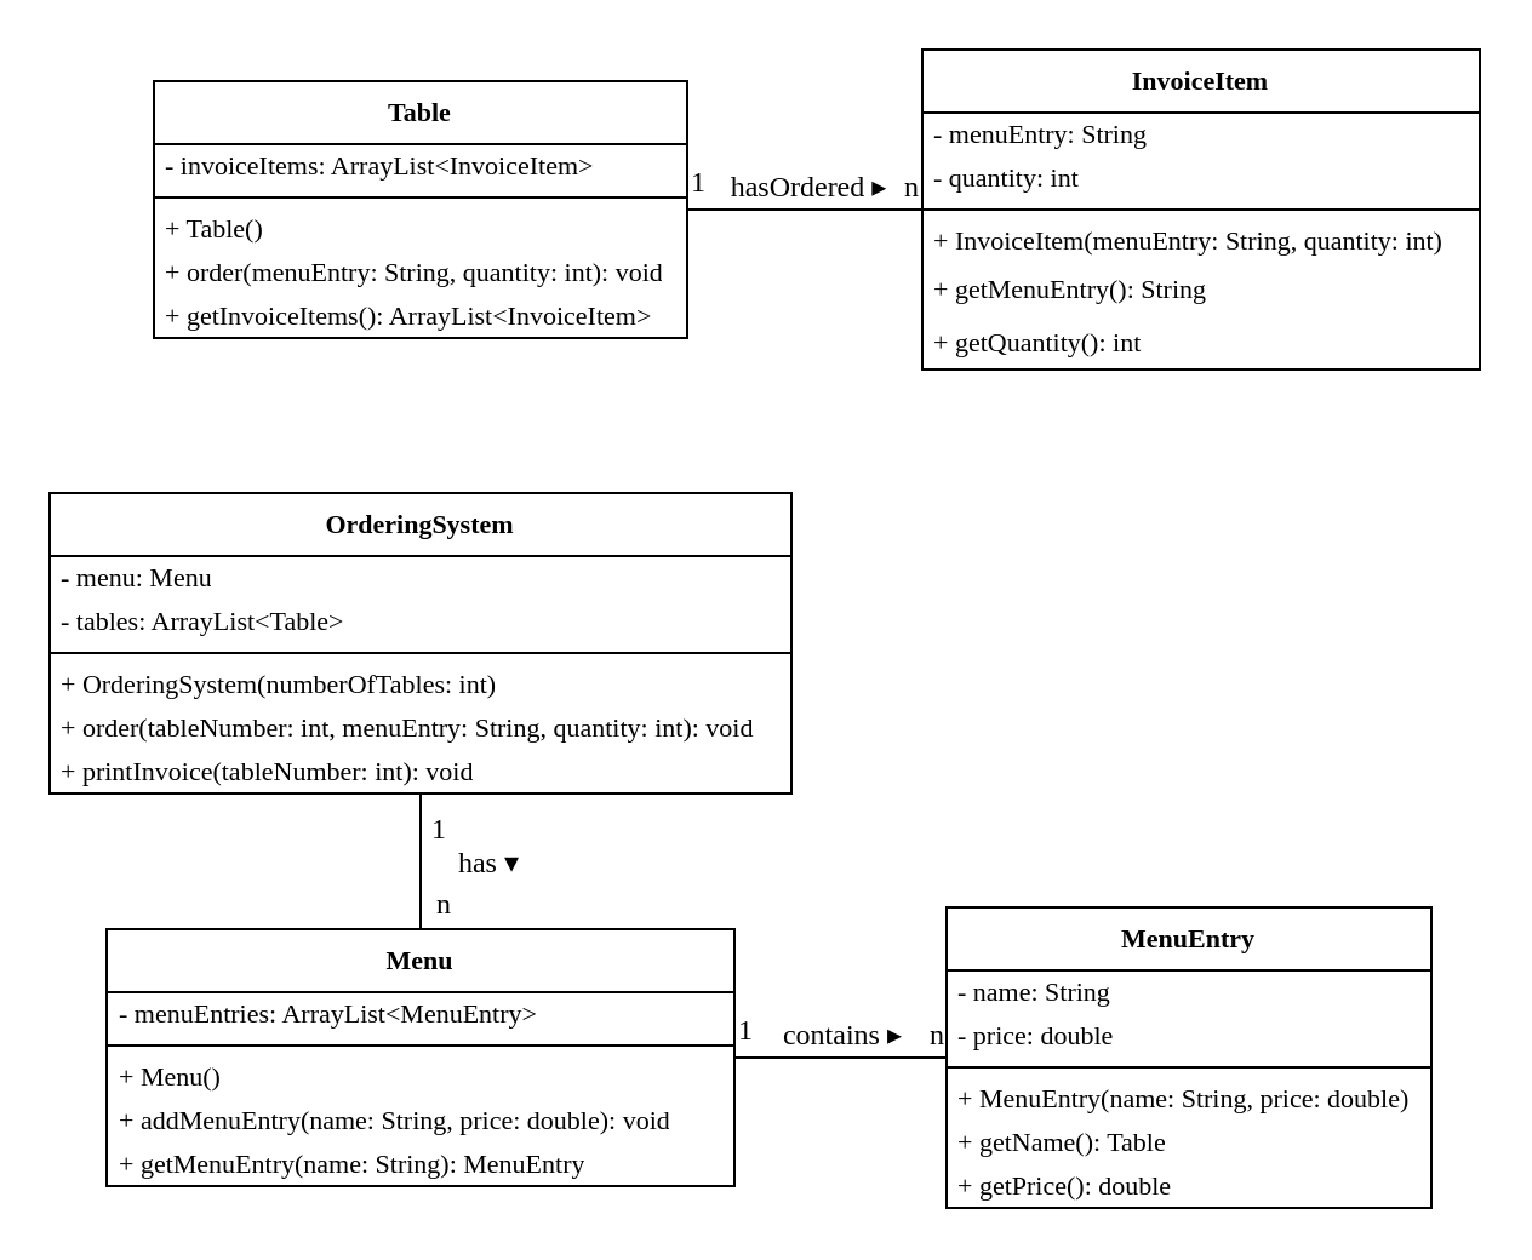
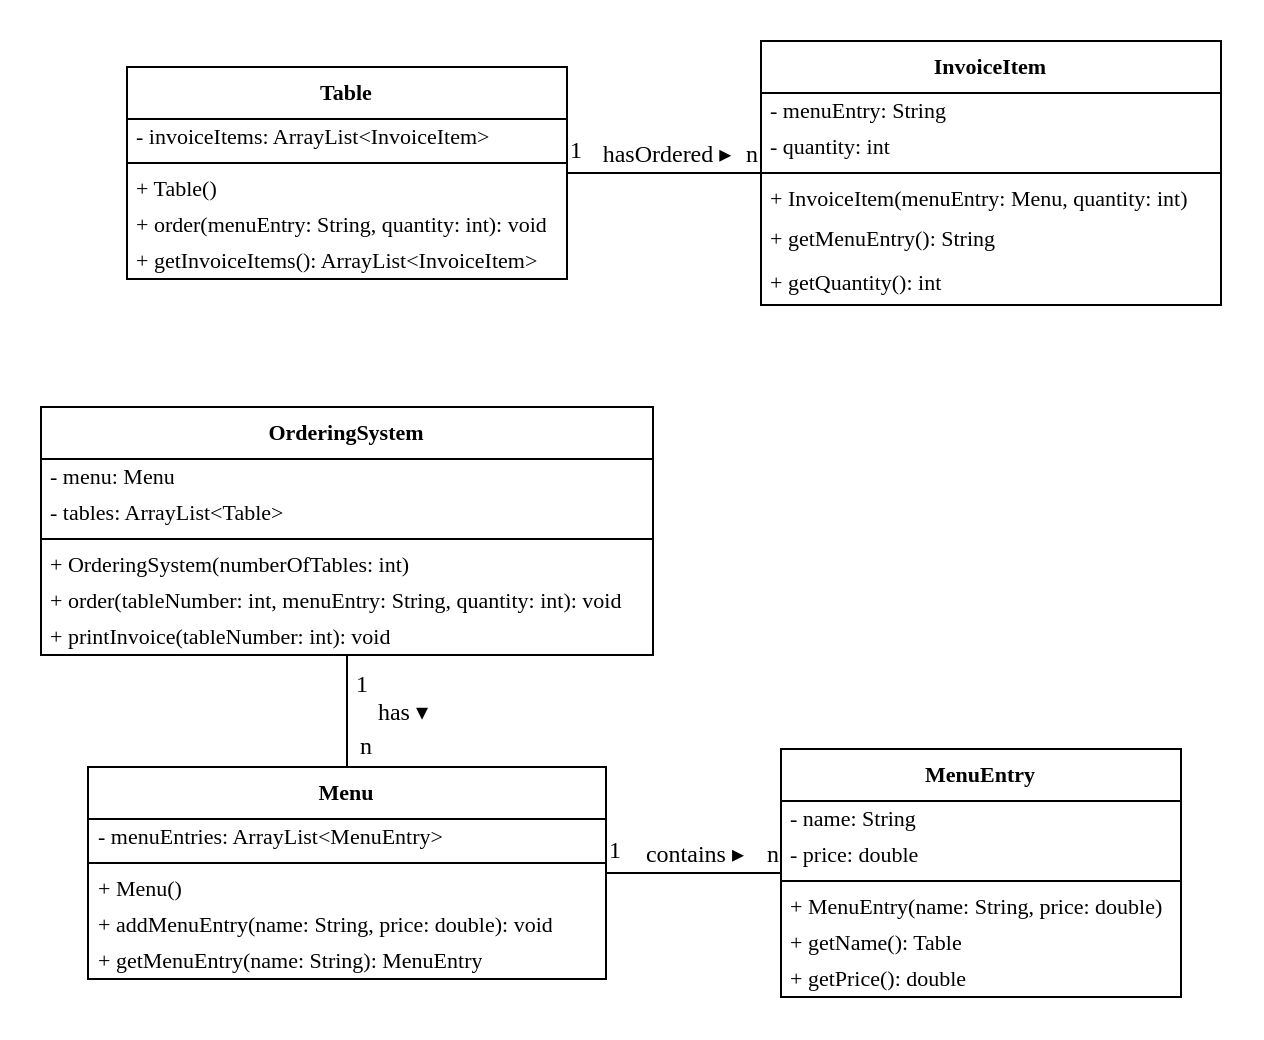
  <mxCell id="0" />
  <mxCell id="1" parent="0" />
  <mxCell id="2" value="Table" style="swimlane;fontStyle=1;align=center;verticalAlign=top;childLayout=stackLayout;horizontal=1;startSize=26;horizontalStack=0;resizeParent=1;resizeParentMax=0;resizeLast=0;collapsible=1;marginBottom=0;fontFamily=Alegreya Sans;fontSize=11;fontSource=https%3A%2F%2Ffonts.googleapis.com%2Fcss%3Ffamily%3DAlegreya%2BSans;" parent="1" vertex="1"><mxGeometry x="63" y="33" width="220" height="106" as="geometry"><mxRectangle x="850" y="510" width="80" height="30" as="alternateBounds" /></mxGeometry></mxCell>
  <mxCell id="3" value="- invoiceItems: ArrayList&amp;lt;InvoiceItem&amp;gt;" style="text;strokeColor=none;fillColor=none;align=left;verticalAlign=middle;spacingLeft=3;spacingRight=4;overflow=hidden;rotatable=0;points=[[0,0.5],[1,0.5]];portConstraint=eastwest;fontFamily=Alegreya;fontSize=11;fontStyle=0;html=1;imageWidth=24;imageHeight=24;comic=0;imageAspect=0;" parent="2" vertex="1"><mxGeometry y="26" width="220" height="18" as="geometry" /></mxCell>
  <mxCell id="4" value="" style="line;strokeWidth=1;fillColor=none;align=left;verticalAlign=middle;spacingTop=-1;spacingLeft=3;spacingRight=3;rotatable=0;labelPosition=right;points=[];portConstraint=eastwest;strokeColor=inherit;fontFamily=Alegreya;fontSize=11;" parent="2" vertex="1"><mxGeometry y="44" width="220" height="8" as="geometry" /></mxCell>
  <mxCell id="5" value="+ Table()" style="text;strokeColor=none;fillColor=none;align=left;verticalAlign=middle;spacingLeft=3;spacingRight=4;overflow=hidden;rotatable=0;points=[[0,0.5],[1,0.5]];portConstraint=eastwest;fontFamily=Alegreya;fontSize=11;fontStyle=0;html=1;imageWidth=24;imageHeight=24;comic=0;imageAspect=0;" parent="2" vertex="1"><mxGeometry y="52" width="220" height="18" as="geometry" /></mxCell>
  <mxCell id="6" value="+ order(menuEntry: String, quantity: int): void" style="text;strokeColor=none;fillColor=none;align=left;verticalAlign=middle;spacingLeft=3;spacingRight=4;overflow=hidden;rotatable=0;points=[[0,0.5],[1,0.5]];portConstraint=eastwest;fontFamily=Alegreya;fontSize=11;fontStyle=0;html=1;imageWidth=24;imageHeight=24;comic=0;imageAspect=0;" parent="2" vertex="1"><mxGeometry y="70" width="220" height="18" as="geometry" /></mxCell>
  <mxCell id="7" value="+ getInvoiceItems(): ArrayList&amp;lt;InvoiceItem&amp;gt;" style="text;strokeColor=none;fillColor=none;align=left;verticalAlign=middle;spacingLeft=3;spacingRight=4;overflow=hidden;rotatable=0;points=[[0,0.5],[1,0.5]];portConstraint=eastwest;fontFamily=Alegreya;fontSize=11;fontStyle=0;html=1;imageWidth=24;imageHeight=24;comic=0;imageAspect=0;" parent="2" vertex="1"><mxGeometry y="88" width="220" height="18" as="geometry" /></mxCell>
  <mxCell id="8" value="InvoiceItem" style="swimlane;fontStyle=1;align=center;verticalAlign=top;childLayout=stackLayout;horizontal=1;startSize=26;horizontalStack=0;resizeParent=1;resizeParentMax=0;resizeLast=0;collapsible=1;marginBottom=0;fontFamily=Alegreya Sans;fontSize=11;fontSource=https%3A%2F%2Ffonts.googleapis.com%2Fcss%3Ffamily%3DAlegreya%2BSans;" parent="1" vertex="1"><mxGeometry x="380" y="20" width="230" height="132" as="geometry"><mxRectangle x="850" y="510" width="80" height="30" as="alternateBounds" /></mxGeometry></mxCell>
  <mxCell id="9" value="- menuEntry: String" style="text;strokeColor=none;fillColor=none;align=left;verticalAlign=middle;spacingLeft=3;spacingRight=4;overflow=hidden;rotatable=0;points=[[0,0.5],[1,0.5]];portConstraint=eastwest;fontFamily=Alegreya;fontSize=11;fontStyle=0;html=1;imageWidth=24;imageHeight=24;comic=0;imageAspect=0;" parent="8" vertex="1"><mxGeometry y="26" width="230" height="18" as="geometry" /></mxCell>
  <mxCell id="10" value="- quantity: int" style="text;strokeColor=none;fillColor=none;align=left;verticalAlign=middle;spacingLeft=3;spacingRight=4;overflow=hidden;rotatable=0;points=[[0,0.5],[1,0.5]];portConstraint=eastwest;fontFamily=Alegreya;fontSize=11;fontStyle=0;html=1;imageWidth=24;imageHeight=24;comic=0;imageAspect=0;" parent="8" vertex="1"><mxGeometry y="44" width="230" height="18" as="geometry" /></mxCell>
  <mxCell id="11" value="" style="line;strokeWidth=1;fillColor=none;align=left;verticalAlign=middle;spacingTop=-1;spacingLeft=3;spacingRight=3;rotatable=0;labelPosition=right;points=[];portConstraint=eastwest;strokeColor=inherit;fontFamily=Alegreya;fontSize=11;" parent="8" vertex="1"><mxGeometry y="62" width="230" height="8" as="geometry" /></mxCell>
- <mxCell id="12" value="+ InvoiceItem(menuEntry: String, quantity: int)" style="text;strokeColor=none;fillColor=none;align=left;verticalAlign=middle;spacingLeft=3;spacingRight=4;overflow=hidden;rotatable=0;points=[[0,0.5],[1,0.5]];portConstraint=eastwest;fontFamily=Alegreya;fontSize=11;fontStyle=0;html=1;imageWidth=24;imageHeight=24;comic=0;imageAspect=0;" parent="8" vertex="1"><mxGeometry y="70" width="230" height="18" as="geometry" /></mxCell>
+ <mxCell id="12" value="+ InvoiceItem(menuEntry: Menu, quantity: int)" style="text;strokeColor=none;fillColor=none;align=left;verticalAlign=middle;spacingLeft=3;spacingRight=4;overflow=hidden;rotatable=0;points=[[0,0.5],[1,0.5]];portConstraint=eastwest;fontFamily=Alegreya;fontSize=11;fontStyle=0;html=1;imageWidth=24;imageHeight=24;comic=0;imageAspect=0;" parent="8" vertex="1"><mxGeometry y="70" width="230" height="18" as="geometry" /></mxCell>
  <mxCell id="13" value="+ getMenuEntry(): String" style="text;strokeColor=none;fillColor=none;align=left;verticalAlign=middle;spacingLeft=3;spacingRight=4;overflow=hidden;rotatable=0;points=[[0,0.5],[1,0.5]];portConstraint=eastwest;fontFamily=Alegreya;fontSize=11;fontStyle=0;html=1;imageWidth=24;imageHeight=24;comic=0;imageAspect=0;" parent="8" vertex="1"><mxGeometry y="88" width="230" height="22" as="geometry" /></mxCell>
  <mxCell id="14" value="+ getQuantity(): int" style="text;strokeColor=none;fillColor=none;align=left;verticalAlign=middle;spacingLeft=3;spacingRight=4;overflow=hidden;rotatable=0;points=[[0,0.5],[1,0.5]];portConstraint=eastwest;fontFamily=Alegreya;fontSize=11;fontStyle=0;html=1;imageWidth=24;imageHeight=24;comic=0;imageAspect=0;" parent="8" vertex="1"><mxGeometry y="110" width="230" height="22" as="geometry" /></mxCell>
  <mxCell id="15" value="Menu" style="swimlane;fontStyle=1;align=center;verticalAlign=top;childLayout=stackLayout;horizontal=1;startSize=26;horizontalStack=0;resizeParent=1;resizeParentMax=0;resizeLast=0;collapsible=1;marginBottom=0;fontFamily=Alegreya Sans;fontSize=11;fontSource=https%3A%2F%2Ffonts.googleapis.com%2Fcss%3Ffamily%3DAlegreya%2BSans;" parent="1" vertex="1"><mxGeometry x="43.5" y="383" width="259" height="106" as="geometry"><mxRectangle x="850" y="510" width="80" height="30" as="alternateBounds" /></mxGeometry></mxCell>
  <mxCell id="16" value="- menuEntries: ArrayList&amp;lt;MenuEntry&amp;gt;" style="text;strokeColor=none;fillColor=none;align=left;verticalAlign=middle;spacingLeft=3;spacingRight=4;overflow=hidden;rotatable=0;points=[[0,0.5],[1,0.5]];portConstraint=eastwest;fontFamily=Alegreya;fontSize=11;fontStyle=0;html=1;imageWidth=24;imageHeight=24;comic=0;imageAspect=0;" parent="15" vertex="1"><mxGeometry y="26" width="259" height="18" as="geometry" /></mxCell>
  <mxCell id="17" value="" style="line;strokeWidth=1;fillColor=none;align=left;verticalAlign=middle;spacingTop=-1;spacingLeft=3;spacingRight=3;rotatable=0;labelPosition=right;points=[];portConstraint=eastwest;strokeColor=inherit;fontFamily=Alegreya;fontSize=11;" parent="15" vertex="1"><mxGeometry y="44" width="259" height="8" as="geometry" /></mxCell>
  <mxCell id="18" value="&lt;div&gt;&lt;span style=&quot;background-color: transparent; color: light-dark(rgb(0, 0, 0), rgb(255, 255, 255));&quot;&gt;+ Menu()&lt;/span&gt;&lt;/div&gt;" style="text;strokeColor=none;fillColor=none;align=left;verticalAlign=middle;spacingLeft=3;spacingRight=4;overflow=hidden;rotatable=0;points=[[0,0.5],[1,0.5]];portConstraint=eastwest;fontFamily=Alegreya;fontSize=11;fontStyle=0;html=1;imageWidth=24;imageHeight=24;comic=0;imageAspect=0;" parent="15" vertex="1"><mxGeometry y="52" width="259" height="18" as="geometry" /></mxCell>
  <mxCell id="19" value="+ addMenuEntry(name: String, price: double): void" style="text;strokeColor=none;fillColor=none;align=left;verticalAlign=middle;spacingLeft=3;spacingRight=4;overflow=hidden;rotatable=0;points=[[0,0.5],[1,0.5]];portConstraint=eastwest;fontFamily=Alegreya;fontSize=11;fontStyle=0;html=1;imageWidth=24;imageHeight=24;comic=0;imageAspect=0;" parent="15" vertex="1"><mxGeometry y="70" width="259" height="18" as="geometry" /></mxCell>
  <mxCell id="20" value="+ getMenuEntry(name: String): MenuEntry" style="text;strokeColor=none;fillColor=none;align=left;verticalAlign=middle;spacingLeft=3;spacingRight=4;overflow=hidden;rotatable=0;points=[[0,0.5],[1,0.5]];portConstraint=eastwest;fontFamily=Alegreya;fontSize=11;fontStyle=0;html=1;imageWidth=24;imageHeight=24;comic=0;imageAspect=0;" parent="15" vertex="1"><mxGeometry y="88" width="259" height="18" as="geometry" /></mxCell>
  <mxCell id="21" value="OrderingSystem" style="swimlane;fontStyle=1;align=center;verticalAlign=top;childLayout=stackLayout;horizontal=1;startSize=26;horizontalStack=0;resizeParent=1;resizeParentMax=0;resizeLast=0;collapsible=1;marginBottom=0;fontFamily=Alegreya Sans;fontSize=11;fontSource=https%3A%2F%2Ffonts.googleapis.com%2Fcss%3Ffamily%3DAlegreya%2BSans;" parent="1" vertex="1"><mxGeometry x="20" y="203" width="306" height="124" as="geometry"><mxRectangle x="850" y="510" width="80" height="30" as="alternateBounds" /></mxGeometry></mxCell>
  <mxCell id="22" value="- menu: Menu" style="text;strokeColor=none;fillColor=none;align=left;verticalAlign=middle;spacingLeft=3;spacingRight=4;overflow=hidden;rotatable=0;points=[[0,0.5],[1,0.5]];portConstraint=eastwest;fontFamily=Alegreya;fontSize=11;fontStyle=0;html=1;imageWidth=24;imageHeight=24;comic=0;imageAspect=0;" parent="21" vertex="1"><mxGeometry y="26" width="306" height="18" as="geometry" /></mxCell>
  <mxCell id="23" value="- tables: ArrayList&amp;lt;Table&amp;gt;" style="text;strokeColor=none;fillColor=none;align=left;verticalAlign=middle;spacingLeft=3;spacingRight=4;overflow=hidden;rotatable=0;points=[[0,0.5],[1,0.5]];portConstraint=eastwest;fontFamily=Alegreya;fontSize=11;fontStyle=0;html=1;imageWidth=24;imageHeight=24;comic=0;imageAspect=0;" parent="21" vertex="1"><mxGeometry y="44" width="306" height="18" as="geometry" /></mxCell>
  <mxCell id="24" value="" style="line;strokeWidth=1;fillColor=none;align=left;verticalAlign=middle;spacingTop=-1;spacingLeft=3;spacingRight=3;rotatable=0;labelPosition=right;points=[];portConstraint=eastwest;strokeColor=inherit;fontFamily=Alegreya;fontSize=11;" parent="21" vertex="1"><mxGeometry y="62" width="306" height="8" as="geometry" /></mxCell>
  <mxCell id="25" value="&lt;div&gt;&lt;span style=&quot;background-color: transparent; color: light-dark(rgb(0, 0, 0), rgb(255, 255, 255));&quot;&gt;+ OrderingSystem(numberOfTables: int)&lt;/span&gt;&lt;/div&gt;" style="text;strokeColor=none;fillColor=none;align=left;verticalAlign=middle;spacingLeft=3;spacingRight=4;overflow=hidden;rotatable=0;points=[[0,0.5],[1,0.5]];portConstraint=eastwest;fontFamily=Alegreya;fontSize=11;fontStyle=0;html=1;imageWidth=24;imageHeight=24;comic=0;imageAspect=0;" parent="21" vertex="1"><mxGeometry y="70" width="306" height="18" as="geometry" /></mxCell>
  <mxCell id="26" value="+ order(tableNumber: int, menuEntry: String, quantity: int): void" style="text;strokeColor=none;fillColor=none;align=left;verticalAlign=middle;spacingLeft=3;spacingRight=4;overflow=hidden;rotatable=0;points=[[0,0.5],[1,0.5]];portConstraint=eastwest;fontFamily=Alegreya;fontSize=11;fontStyle=0;html=1;imageWidth=24;imageHeight=24;comic=0;imageAspect=0;" parent="21" vertex="1"><mxGeometry y="88" width="306" height="18" as="geometry" /></mxCell>
  <mxCell id="27" value="+ printInvoice(tableNumber: int): void" style="text;strokeColor=none;fillColor=none;align=left;verticalAlign=middle;spacingLeft=3;spacingRight=4;overflow=hidden;rotatable=0;points=[[0,0.5],[1,0.5]];portConstraint=eastwest;fontFamily=Alegreya;fontSize=11;fontStyle=0;html=1;imageWidth=24;imageHeight=24;comic=0;imageAspect=0;" parent="21" vertex="1"><mxGeometry y="106" width="306" height="18" as="geometry" /></mxCell>
  <mxCell id="28" value="MenuEntry" style="swimlane;fontStyle=1;align=center;verticalAlign=top;childLayout=stackLayout;horizontal=1;startSize=26;horizontalStack=0;resizeParent=1;resizeParentMax=0;resizeLast=0;collapsible=1;marginBottom=0;fontFamily=Alegreya Sans;fontSize=11;fontSource=https%3A%2F%2Ffonts.googleapis.com%2Fcss%3Ffamily%3DAlegreya%2BSans;" parent="1" vertex="1"><mxGeometry x="390" y="374" width="200" height="124" as="geometry"><mxRectangle x="850" y="510" width="80" height="30" as="alternateBounds" /></mxGeometry></mxCell>
  <mxCell id="29" value="- name: String" style="text;strokeColor=none;fillColor=none;align=left;verticalAlign=middle;spacingLeft=3;spacingRight=4;overflow=hidden;rotatable=0;points=[[0,0.5],[1,0.5]];portConstraint=eastwest;fontFamily=Alegreya;fontSize=11;fontStyle=0;html=1;imageWidth=24;imageHeight=24;comic=0;imageAspect=0;" parent="28" vertex="1"><mxGeometry y="26" width="200" height="18" as="geometry" /></mxCell>
  <mxCell id="30" value="- price: double" style="text;strokeColor=none;fillColor=none;align=left;verticalAlign=middle;spacingLeft=3;spacingRight=4;overflow=hidden;rotatable=0;points=[[0,0.5],[1,0.5]];portConstraint=eastwest;fontFamily=Alegreya;fontSize=11;fontStyle=0;html=1;imageWidth=24;imageHeight=24;comic=0;imageAspect=0;" parent="28" vertex="1"><mxGeometry y="44" width="200" height="18" as="geometry" /></mxCell>
  <mxCell id="31" value="" style="line;strokeWidth=1;fillColor=none;align=left;verticalAlign=middle;spacingTop=-1;spacingLeft=3;spacingRight=3;rotatable=0;labelPosition=right;points=[];portConstraint=eastwest;strokeColor=inherit;fontFamily=Alegreya;fontSize=11;" parent="28" vertex="1"><mxGeometry y="62" width="200" height="8" as="geometry" /></mxCell>
  <mxCell id="32" value="&lt;div&gt;&lt;span style=&quot;background-color: transparent; color: light-dark(rgb(0, 0, 0), rgb(255, 255, 255));&quot;&gt;+ MenuEntry(name: String, price: double)&lt;/span&gt;&lt;/div&gt;" style="text;strokeColor=none;fillColor=none;align=left;verticalAlign=middle;spacingLeft=3;spacingRight=4;overflow=hidden;rotatable=0;points=[[0,0.5],[1,0.5]];portConstraint=eastwest;fontFamily=Alegreya;fontSize=11;fontStyle=0;html=1;imageWidth=24;imageHeight=24;comic=0;imageAspect=0;" parent="28" vertex="1"><mxGeometry y="70" width="200" height="18" as="geometry" /></mxCell>
  <mxCell id="33" value="+ getName(): Table" style="text;strokeColor=none;fillColor=none;align=left;verticalAlign=middle;spacingLeft=3;spacingRight=4;overflow=hidden;rotatable=0;points=[[0,0.5],[1,0.5]];portConstraint=eastwest;fontFamily=Alegreya;fontSize=11;fontStyle=0;html=1;imageWidth=24;imageHeight=24;comic=0;imageAspect=0;" parent="28" vertex="1"><mxGeometry y="88" width="200" height="18" as="geometry" /></mxCell>
  <mxCell id="34" value="+ getPrice(): double" style="text;strokeColor=none;fillColor=none;align=left;verticalAlign=middle;spacingLeft=3;spacingRight=4;overflow=hidden;rotatable=0;points=[[0,0.5],[1,0.5]];portConstraint=eastwest;fontFamily=Alegreya;fontSize=11;fontStyle=0;html=1;imageWidth=24;imageHeight=24;comic=0;imageAspect=0;" parent="28" vertex="1"><mxGeometry y="106" width="200" height="18" as="geometry" /></mxCell>
  <mxCell id="35" value="" style="endArrow=none;shadow=0;strokeWidth=1;rounded=0;endFill=0;elbow=vertical;" parent="1" source="2" target="8" edge="1"><mxGeometry x="0.5" y="41" relative="1" as="geometry"><mxPoint x="300" y="133" as="sourcePoint" /><mxPoint x="500" y="133" as="targetPoint" /><mxPoint x="-40" y="32" as="offset" /></mxGeometry></mxCell>
  <mxCell id="36" value="1" style="resizable=0;align=left;verticalAlign=bottom;labelBackgroundColor=none;fontSize=12;fontFamily=Alegreya;spacingBottom=2;" parent="35" connectable="0" vertex="1"><mxGeometry x="-1" relative="1" as="geometry"><mxPoint y="-1" as="offset" /></mxGeometry></mxCell>
  <mxCell id="37" value="n" style="resizable=0;align=right;verticalAlign=bottom;labelBackgroundColor=none;fontSize=12;fontFamily=Alegreya;spacingBottom=2;" parent="35" connectable="0" vertex="1"><mxGeometry x="1" relative="1" as="geometry"><mxPoint y="1" as="offset" /></mxGeometry></mxCell>
  <mxCell id="38" value="hasOrdered&amp;nbsp;&lt;span style=&quot;text-align: left;&quot;&gt;▸&lt;/span&gt;" style="text;html=1;resizable=0;points=[];;align=center;verticalAlign=middle;labelBackgroundColor=none;rounded=0;shadow=0;strokeWidth=1;fontSize=12;fontFamily=Alegreya;" parent="35" vertex="1" connectable="0"><mxGeometry relative="1" as="geometry"><mxPoint y="-10" as="offset" /></mxGeometry></mxCell>
  <mxCell id="39" value="" style="endArrow=none;shadow=0;strokeWidth=1;rounded=0;endFill=0;elbow=vertical;" parent="1" source="15" target="28" edge="1"><mxGeometry x="0.5" y="41" relative="1" as="geometry"><mxPoint x="230" y="407.66" as="sourcePoint" /><mxPoint x="430" y="407.66" as="targetPoint" /><mxPoint x="-40" y="32" as="offset" /></mxGeometry></mxCell>
  <mxCell id="40" value="1" style="resizable=0;align=left;verticalAlign=bottom;labelBackgroundColor=none;fontSize=12;fontFamily=Alegreya;spacingBottom=2;" parent="39" connectable="0" vertex="1"><mxGeometry x="-1" relative="1" as="geometry"><mxPoint y="-1" as="offset" /></mxGeometry></mxCell>
  <mxCell id="41" value="n" style="resizable=0;align=right;verticalAlign=bottom;labelBackgroundColor=none;fontSize=12;fontFamily=Alegreya;spacingBottom=2;" parent="39" connectable="0" vertex="1"><mxGeometry x="1" relative="1" as="geometry"><mxPoint y="1" as="offset" /></mxGeometry></mxCell>
  <mxCell id="42" value="contains&amp;nbsp;&lt;span style=&quot;text-align: left;&quot;&gt;▸&lt;/span&gt;" style="text;html=1;resizable=0;points=[];;align=center;verticalAlign=middle;labelBackgroundColor=none;rounded=0;shadow=0;strokeWidth=1;fontSize=12;fontFamily=Alegreya;" parent="39" vertex="1" connectable="0"><mxGeometry relative="1" as="geometry"><mxPoint y="-10" as="offset" /></mxGeometry></mxCell>
  <mxCell id="43" value="" style="endArrow=none;shadow=0;strokeWidth=1;rounded=0;endFill=0;elbow=vertical;" parent="1" source="21" target="15" edge="1"><mxGeometry x="0.5" y="41" relative="1" as="geometry"><mxPoint x="100" y="560" as="sourcePoint" /><mxPoint x="100" y="631" as="targetPoint" /><mxPoint x="-40" y="32" as="offset" /></mxGeometry></mxCell>
  <mxCell id="44" value="1" style="resizable=0;align=left;verticalAlign=bottom;labelBackgroundColor=none;fontSize=12;fontFamily=Alegreya;spacingBottom=2;" parent="43" connectable="0" vertex="1"><mxGeometry x="-0.7" relative="1" as="geometry"><mxPoint x="3" y="17" as="offset" /></mxGeometry></mxCell>
  <mxCell id="45" value="n" style="resizable=0;align=right;verticalAlign=bottom;labelBackgroundColor=none;fontSize=12;fontFamily=Alegreya;spacingBottom=2;" parent="43" connectable="0" vertex="1"><mxGeometry relative="1" as="geometry"><mxPoint x="14" y="28" as="offset" /></mxGeometry></mxCell>
  <mxCell id="46" value="has&amp;nbsp;&lt;span style=&quot;text-align: left;&quot;&gt;▾&lt;/span&gt;" style="text;html=1;resizable=0;points=[];;align=center;verticalAlign=middle;labelBackgroundColor=none;rounded=0;shadow=0;strokeWidth=1;fontSize=12;fontFamily=Alegreya;" parent="43" vertex="1" connectable="0"><mxGeometry relative="1" as="geometry"><mxPoint x="27" as="offset" /></mxGeometry></mxCell>
